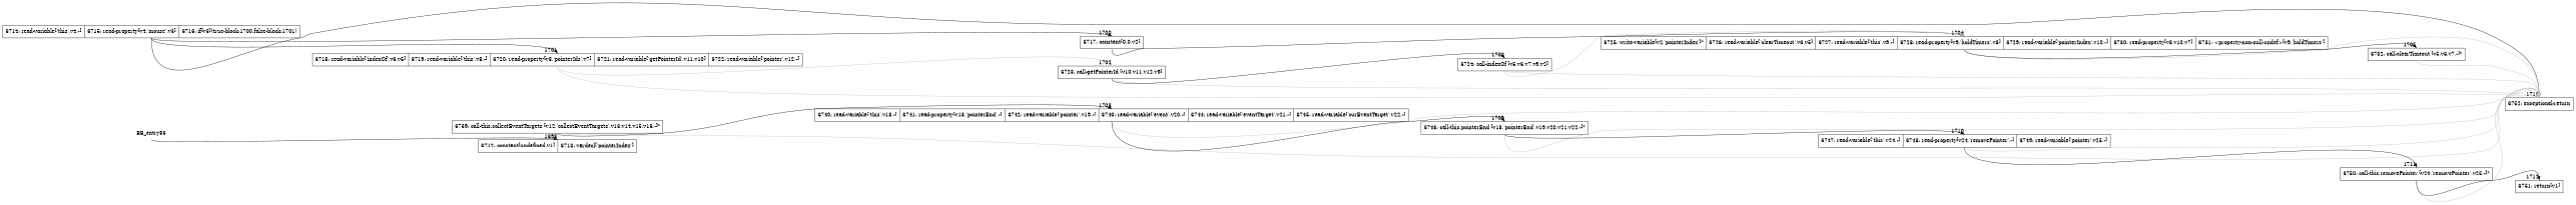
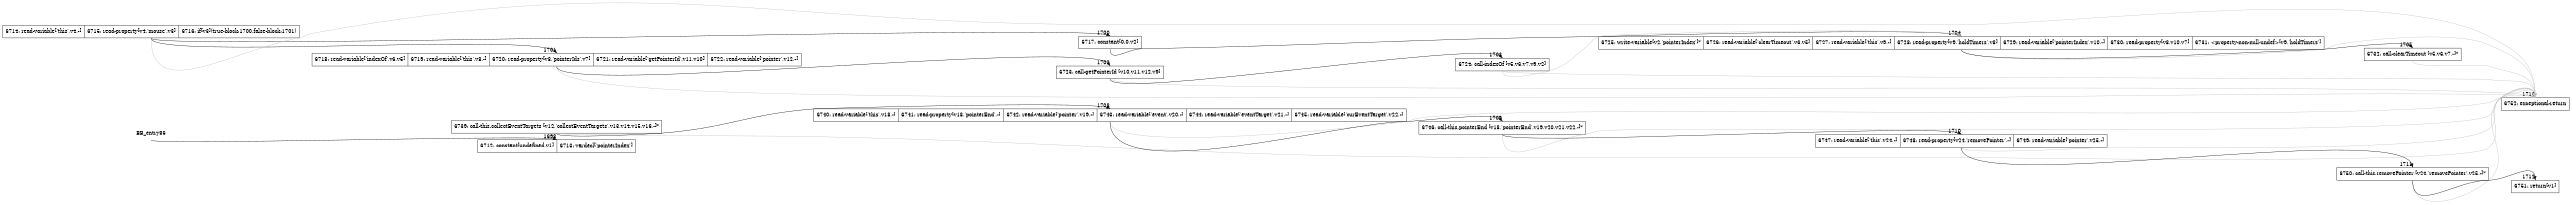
  digraph {
    rankdir=LR
    node [shape=record]
    edge [headport=n tailport=s]
    BB_entry86 [shape=none]
    n2 [label="{6712: constant[undefined,v1]|6713: vardecl['pointerIndex']}"]
    n3 [label="{6714: read-variable['this',v4,-]|6715: read-property[v4,'mouse',v3]|6716: if[v3](true-block:1700,false-block:1701)}"]
    n4 [label="{6717: constant[0.0,v2]}"]
    n5 [label="{6718: read-variable['indexOf',v6,v5]|6719: read-variable['this',v8,-]|6720: read-property[v8,'pointerIds',v7]|6721: read-variable['getPointerId',v11,v10]|6722: read-variable['pointer',v12,-]}"]
    n6 [label="{6752: exceptional-return}"]
    n7 [label="{6725: write-variable[v2,'pointerIndex']*|6726: read-variable['clearTimeout',v6,v5]|6727: read-variable['this',v9,-]|6728: read-property[v9,'holdTimers',v8]|6729: read-variable['pointerIndex',v10,-]|6730: read-property[v8,v10,v7]|6731: \<property-non-null-undef\>[v9,'holdTimers']}"]
    n8 [label="{6723: call-getPointerId [v10,v11,v12,v9]}"]
    n9 [label="{6732: call-clearTimeout [v5,v6,v7,-]*}"]
    n10 [label="{6724: call-indexOf [v5,v6,v7,v9,v2]}"]
    n11 [label="{6739: call-this.collectEventTargets [v12,'collectEventTargets',v13,v14,v15,v16,-]*}"]
    n12 [label="{6740: read-variable['this',v18,-]|6741: read-property[v18,'pointerEnd',-]|6742: read-variable['pointer',v19,-]|6743: read-variable['event',v20,-]|6744: read-variable['eventTarget',v21,-]|6745: read-variable['curEventTarget',v22,-]}"]
    n13 [label="{6746: call-this.pointerEnd [v18,'pointerEnd',v19,v20,v21,v22,-]*}"]
    n14 [label="{6747: read-variable['this',v24,-]|6748: read-property[v24,'removePointer',-]|6749: read-variable['pointer',v25,-]}"]
    n15 [label="{6750: call-this.removePointer [v24,'removePointer',v25,-]*}"]
    n16 [label="{6751: return[v1]}"]
    BB_entry86 -> n2 [headlabel="    1698"]
    n3 -> n4 [headlabel="      1700"]
    n3 -> n5 [headlabel="      1701"]
-   n3 -> n6 [color=black headlabel="      1713"]
+   n3 -> n6 [color=gray headlabel="      1713"]
    n4 -> n7 [headlabel="      1704"]
    n5 -> n6 [color=gray]
-   n5 -> n8 [headlabel="      1702" color=gray]
+   n5 -> n8 [headlabel="      1702"]
    n7 -> n6 [color=gray]
    n7 -> n9 [headlabel="      1705"]
    n8 -> n6 [color=gray]
    n8 -> n10 [headlabel="      1703"]
    n9 -> n6 [color=gray]
    n10 -> n6 [color=gray]
    n10 -> n7 [color=gray]
    n11 -> n6 [color=gray]
    n11 -> n12 [headlabel="      1708"]
    n12 -> n6 [color=gray]
    n12 -> n13 [headlabel="      1709"]
    n13 -> n6 [color=gray]
    n13 -> n14 [headlabel="      1710"]
    n14 -> n6 [color=gray]
    n14 -> n15 [headlabel="      1711"]
    n15 -> n6 [color=gray]
    n15 -> n16 [headlabel="      1712"]
  }
